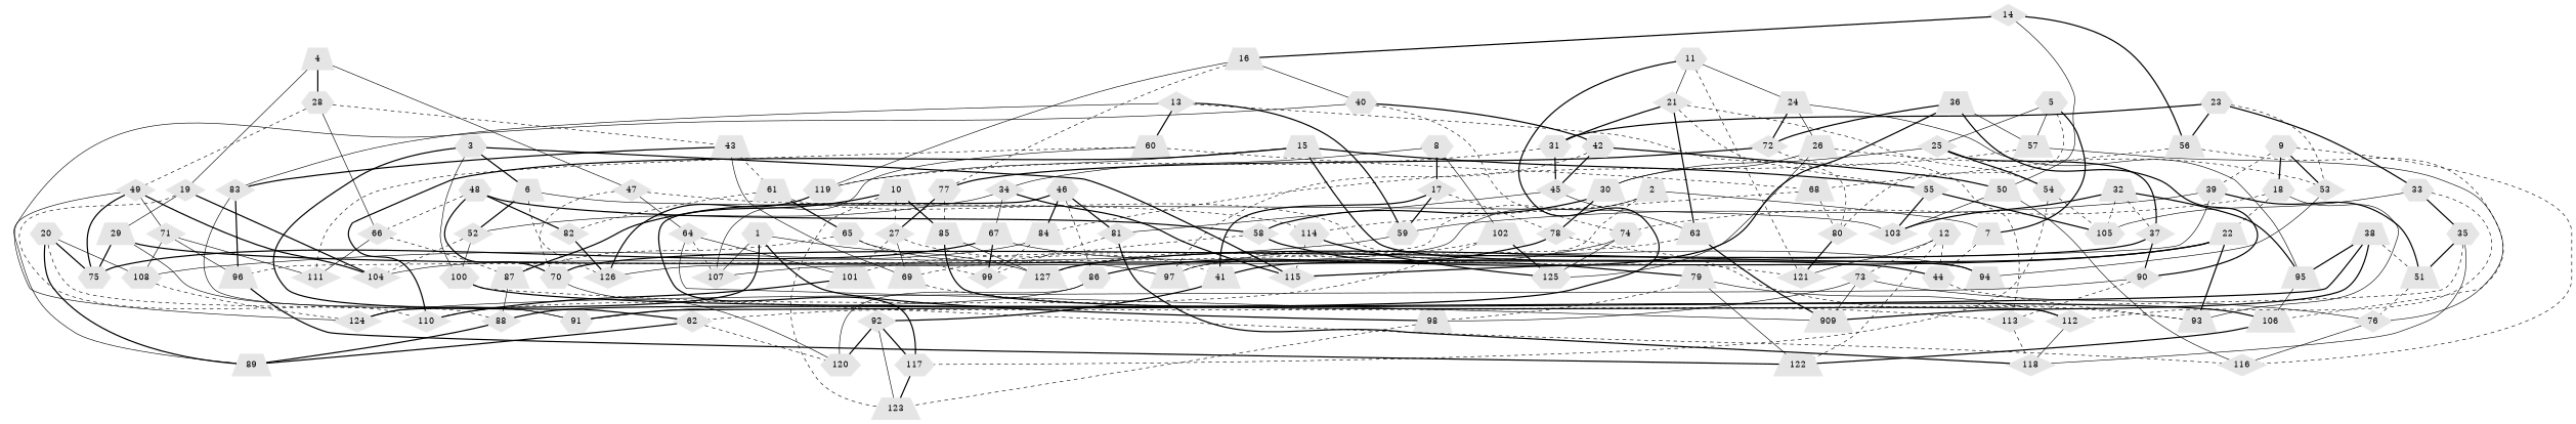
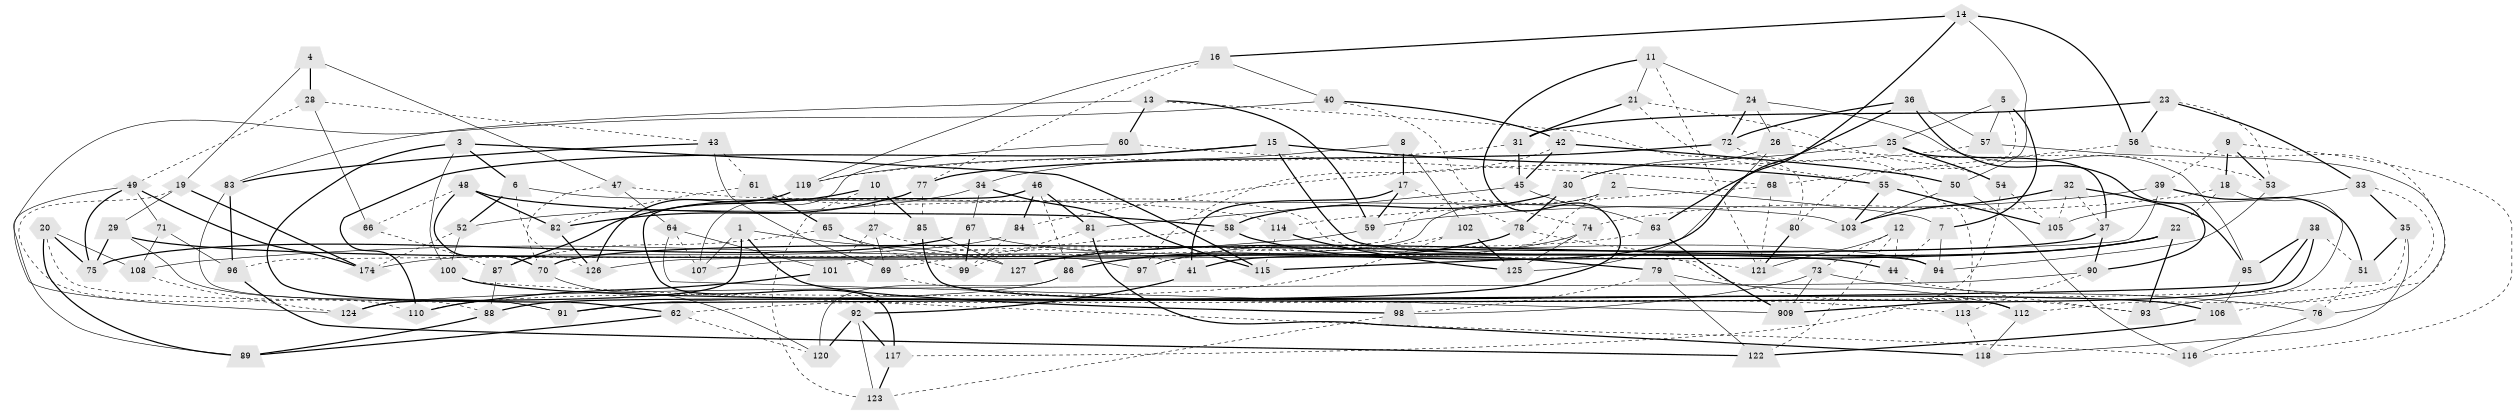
  graph {
    node [color=gray90 shape=trapezium style=filled]
    edge [style=bold]
    1 [shape=hexagon]
    98
    107 [shape=diamond]
    124 [shape=diamond]
    127
    123
    2
    7
    96
    97
    126 [shape=diamond]
    44 [shape=hexagon]
    94
    122
    3 [shape=hexagon]
    6
    62 [shape=diamond]
    100 [shape=hexagon]
    115 [shape=diamond]
    52 [shape=diamond]
    103 [shape=diamond]
    89
    120 [shape=hexagon]
    116 [shape=diamond]
    106
    19 [shape=diamond]
    4
    28 [shape=hexagon]
    47 [shape=diamond]
    110 [shape=diamond]
    29
-   104 [shape=diamond]
+   104 [shape=diamond label=174]
    43
    49 [shape=diamond]
    66 [shape=diamond]
    70 [shape=hexagon]
    64 [shape=diamond]
    114 [shape=hexagon]
    5 [shape=hexagon]
    25 [shape=diamond]
    57
    80 [shape=diamond]
    54 [shape=hexagon]
    30
    37 [shape=diamond]
    84
    76 [shape=diamond]
    121 [shape=diamond]
    93
    8 [shape=hexagon]
    17 [shape=diamond]
    34 [shape=diamond]
    102
    59 [shape=hexagon]
    41
    78 [shape=diamond]
    67
    125 [shape=hexagon]
-   111 [shape=diamond]
    9 [shape=hexagon]
    18 [shape=hexagon]
    39 [shape=hexagon]
    53 [shape=diamond]
    22
    74 [shape=hexagon]
    51
    27 [shape=diamond]
    10
    85
    87
    69
    101
    112 [shape=diamond]
    88 [shape=diamond]
    11 [shape=hexagon]
    21 [shape=diamond]
    24
    55 [shape=diamond]
    31 [shape=hexagon]
    26
    72 [shape=diamond]
    95
    12 [shape=hexagon]
    73 [shape=diamond]
    n85 [label=909]
    13 [shape=diamond]
    60
    83 [shape=diamond]
    108 [shape=hexagon]
    68
    91 [shape=hexagon]
    14 [shape=diamond]
    16
    50
    56
    63
    119 [shape=hexagon]
    40 [shape=hexagon]
    77 [shape=hexagon]
    15
    105 [shape=hexagon]
    42 [shape=hexagon]
    82 [shape=diamond]
    92 [shape=diamond]
    86 [shape=hexagon]
    75 [shape=hexagon]
    20 [shape=hexagon]
    45 [shape=diamond]
    117 [shape=hexagon]
    23 [shape=hexagon]
    33 [shape=hexagon]
    35 [shape=hexagon]
    113 [shape=diamond]
    58 [shape=diamond]
    90 [shape=diamond]
    61
    71 [shape=diamond]
    79
    81 [shape=diamond]
    32
    118 [shape=diamond]
    99 [shape=diamond]
    36
    38
    65 [shape=hexagon]
    46 [shape=hexagon]
    48 [shape=hexagon]
    1 -- 98
    1 -- 107 [style=solid]
    1 -- 124
    1 -- 127 [style=solid]
    98 -- 123 [style=dashed]
    2 -- 7 [style=solid]
    2 -- 96 [style=dashed]
    2 -- 97 [style=dashed]
    2 -- 126 [style=solid]
    7 -- 44 [style=dashed]
+   7 -- 94 [style=solid]
    96 -- 122
    44 -- 93 [style=dashed]
    3 -- 6
    3 -- 62
    3 -- 100 [style=solid]
    3 -- 115
    6 -- 126 [style=dashed]
    6 -- 52
    6 -- 103 [style=solid]
    62 -- 89
    62 -- 120 [style=dashed]
    100 -- 116 [style=dashed]
    100 -- 106
    52 -- 100 [style=solid]
    52 -- 104 [style=dashed]
    106 -- 122
    19 -- 110 [style=dashed]
    19 -- 29 [style=solid]
    19 -- 104
    4 -- 19 [style=solid]
    4 -- 28
    4 -- 47 [style=solid]
    28 -- 43 [style=dashed]
    28 -- 49 [style=dashed]
    28 -- 66 [style=solid]
    47 -- 70 [style=dashed]
    47 -- 64 [style=solid]
    47 -- 114 [style=dashed]
    29 -- 44
    29 -- 91 [style=solid]
    29 -- 75
    43 -- 69 [style=solid]
    43 -- 83
    43 -- 61 [style=dashed]
    49 -- 89 [style=solid]
    49 -- 104
    49 -- 75
    49 -- 71 [style=solid]
-   66 -- 111 [style=solid]
    66 -- 87 [style=dashed]
    70 -- 120 [style=solid]
    64 -- 107 [style=dashed]
    64 -- 101 [style=solid]
    64 -- n85 [style=solid]
    114 -- 115 [style=dashed]
    114 -- 125
    5 -- 7
    5 -- 25 [style=solid]
    5 -- 57 [style=solid]
    5 -- 80 [style=dashed]
    25 -- 54
    25 -- 30 [style=solid]
    25 -- 37
    57 -- 84 [style=dashed]
    57 -- 76 [style=solid]
    80 -- 121
    54 -- 105 [style=dashed]
    54 -- 117 [style=dashed]
    30 -- 78
    30 -- 58
    37 -- 70
    37 -- 90
    84 -- 104 [style=solid]
    84 -- 99 [style=dashed]
    76 -- 116 [style=solid]
    8 -- 17
    8 -- 34 [style=solid]
    8 -- 102 [style=solid]
    17 -- 59
    17 -- 41
    17 -- 78 [style=dashed]
    34 -- 115
    34 -- 52 [style=solid]
    34 -- 67 [style=solid]
    102 -- 127 [style=dashed]
    102 -- 110 [style=dashed]
    102 -- 125
    59 -- 108 [style=solid]
    41 -- 92
    78 -- 93 [style=dashed]
    78 -- 86
    67 -- 94 [style=solid]
    67 -- 75
    67 -- 99
    9 -- 116 [style=dashed]
    9 -- 18
    9 -- 39 [style=dashed]
    9 -- 53
    18 -- 93 [style=solid]
    18 -- 22 [style=dashed]
    18 -- 74 [style=dashed]
    39 -- 107 [style=solid]
    39 -- 59 [style=solid]
    39 -- 51
    53 -- 94 [style=solid]
    22 -- 127
    22 -- 115
    22 -- 93
    74 -- 97 [style=solid]
    74 -- 125 [style=solid]
    51 -- 76 [style=dashed]
    27 -- 41 [style=dashed]
    27 -- 69 [style=solid]
    27 -- 101 [style=dashed]
    10 -- 123 [style=dashed]
    10 -- 27 [style=dashed]
    10 -- 85
    10 -- 87
    85 -- 127 [style=solid]
    85 -- 112
    87 -- 88 [style=solid]
    69 -- 113 [style=dashed]
    101 -- 110
    112 -- 118 [style=solid]
    88 -- 89
    11 -- 121 [style=dashed]
    11 -- 88
    11 -- 21 [style=solid]
    11 -- 24 [style=solid]
    21 -- 54 [style=dashed]
    21 -- 55 [style=dashed]
    21 -- 31
    24 -- 26 [style=solid]
    24 -- 72
    24 -- 95 [style=solid]
    55 -- 103
    55 -- 105
    31 -- 119 [style=dashed]
    31 -- 45
    26 -- 30 [style=solid]
    26 -- 125 [style=solid]
    26 -- 53 [style=dashed]
    72 -- 77
    72 -- 113 [style=dashed]
    95 -- 106 [style=solid]
    12 -- 44 [style=dashed]
    12 -- 122 [style=dashed]
    12 -- 121 [style=solid]
    12 -- 73 [style=dashed]
    73 -- 98 [style=solid]
    73 -- 76 [style=solid]
    73 -- n85 [style=solid]
    13 -- 80 [style=dashed]
    13 -- 59
    13 -- 60
    13 -- 83 [style=solid]
    60 -- 107 [style=solid]
-   60 -- 111 [style=dashed]
    60 -- 68 [style=dashed]
    83 -- 96
    83 -- 91 [style=solid]
    108 -- 124 [style=dashed]
    68 -- 114 [style=dashed]
-   68 -- 80 [style=dashed]
+   68 -- 121 [style=dashed]
    14 -- 16
    14 -- 50 [style=solid]
    14 -- 56
-   21 -- 63
+   14 -- 63
    16 -- 119 [style=solid]
    16 -- 40 [style=solid]
    16 -- 77 [style=dashed]
    50 -- 103 [style=solid]
    50 -- 116 [style=solid]
    56 -- 106 [style=dashed]
    56 -- 68 [style=dashed]
    63 -- 101 [style=dashed]
    63 -- n85
    119 -- 126
    40 -- 124 [style=solid]
    40 -- 74 [style=dashed]
    40 -- 42
    77 -- 85 [style=dashed]
-   77 -- 27
+   77 -- 82
    15 -- 94
    15 -- 110
    15 -- 55
    15 -- 119 [style=solid]
    42 -- 97 [style=dashed]
    42 -- 50
    42 -- 45
    82 -- 126
    92 -- 123 [style=solid]
    92 -- 120
    92 -- 117
    86 -- 120 [style=solid]
    86 -- 91 [style=solid]
    20 -- 89
    20 -- 88 [style=dashed]
    20 -- 108 [style=solid]
    20 -- 75
    45 -- 63 [style=solid]
    45 -- 81 [style=solid]
    117 -- 123
    23 -- 53 [style=dashed]
    23 -- 31
    23 -- 56
    23 -- 33
    33 -- 112 [style=dashed]
    33 -- 105 [style=solid]
    33 -- 35
    35 -- 62 [style=dashed]
    35 -- 51
    35 -- 118 [style=solid]
    113 -- 118 [style=dashed]
    58 -- 69 [style=dashed]
    58 -- 79
    90 -- 124 [style=solid]
    90 -- 113 [style=dashed]
    61 -- 121 [style=dashed]
    61 -- 82 [style=dashed]
    61 -- 65
    71 -- 96 [style=solid]
-   71 -- 111 [style=solid]
    71 -- 108 [style=solid]
    79 -- 98 [style=dashed]
    79 -- 122 [style=solid]
    79 -- 112 [style=solid]
    81 -- 118
    81 -- 99 [style=dashed]
    32 -- 103
    32 -- 37 [style=dashed]
    32 -- 95
    32 -- 105 [style=dashed]
    36 -- 57 [style=solid]
    36 -- 41
    36 -- 72
    36 -- 90
    38 -- 51 [style=dashed]
    38 -- 95
    38 -- n85
    38 -- 91
    65 -- 97 [style=solid]
    65 -- 87 [style=dashed]
    65 -- 99 [style=dashed]
    46 -- 84
    46 -- 86 [style=dashed]
    46 -- 117
    46 -- 81
    48 -- 66 [style=dashed]
    48 -- 70
    48 -- 82
    48 -- 58
  }
